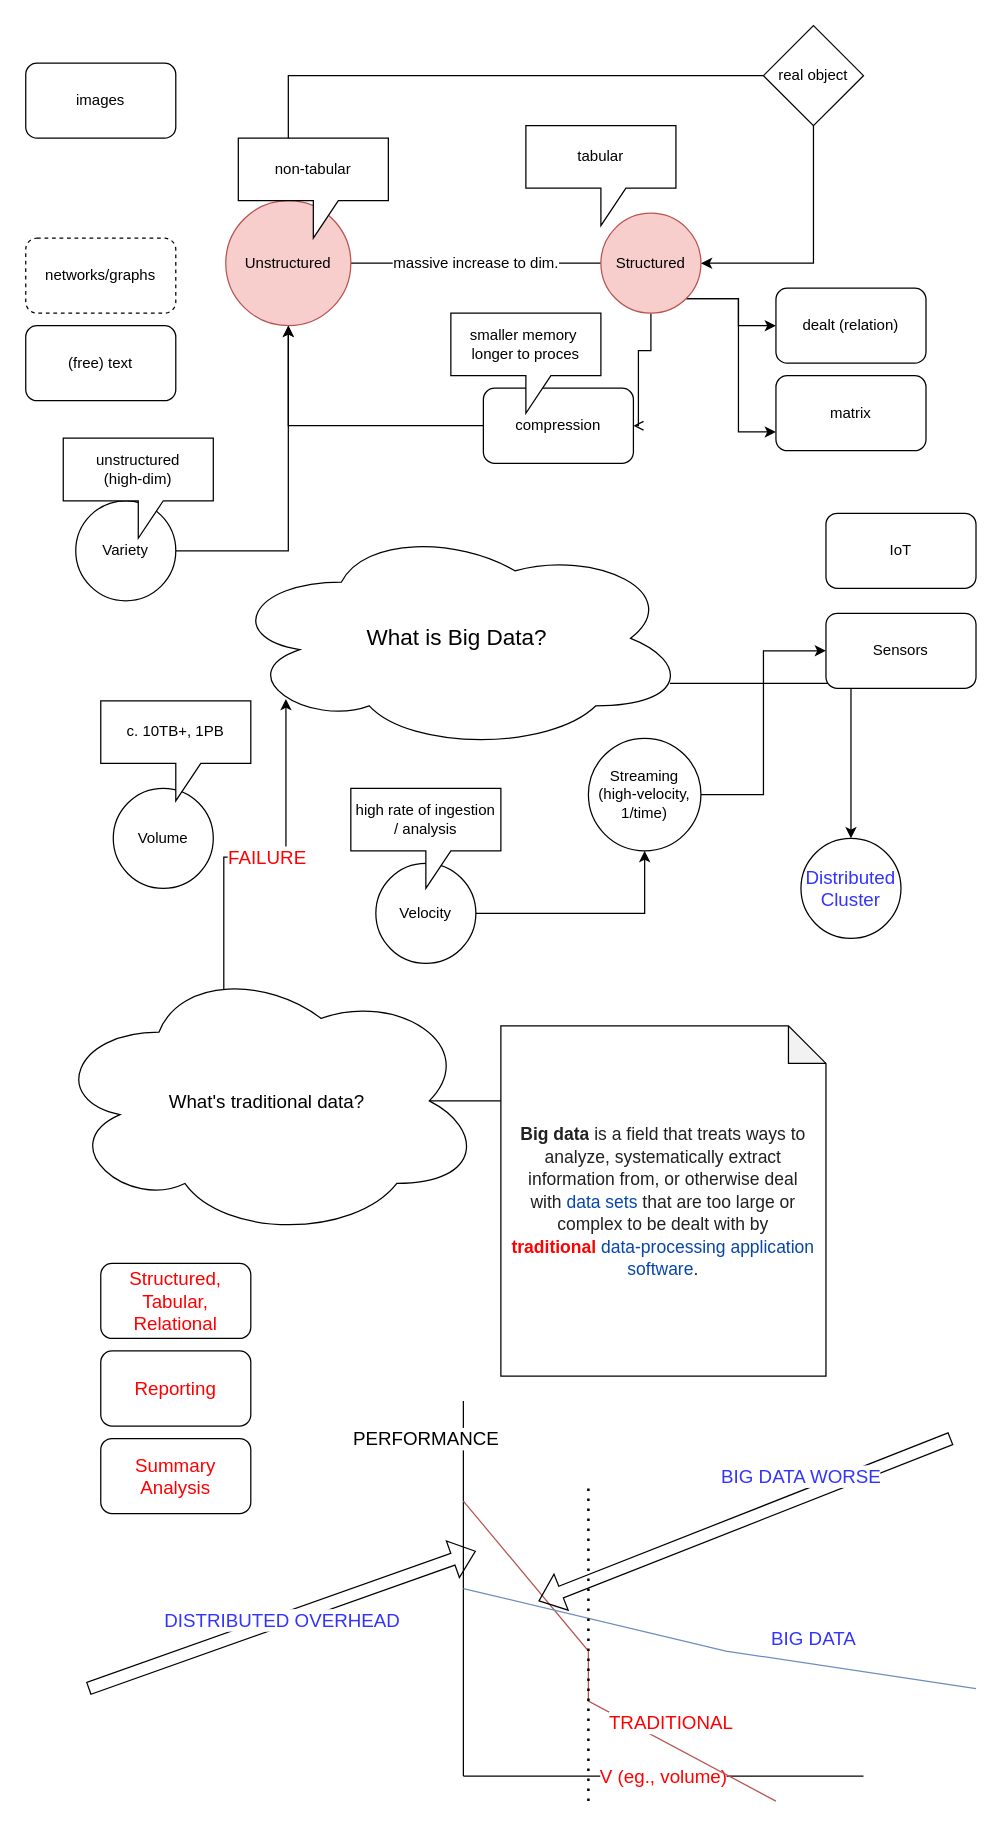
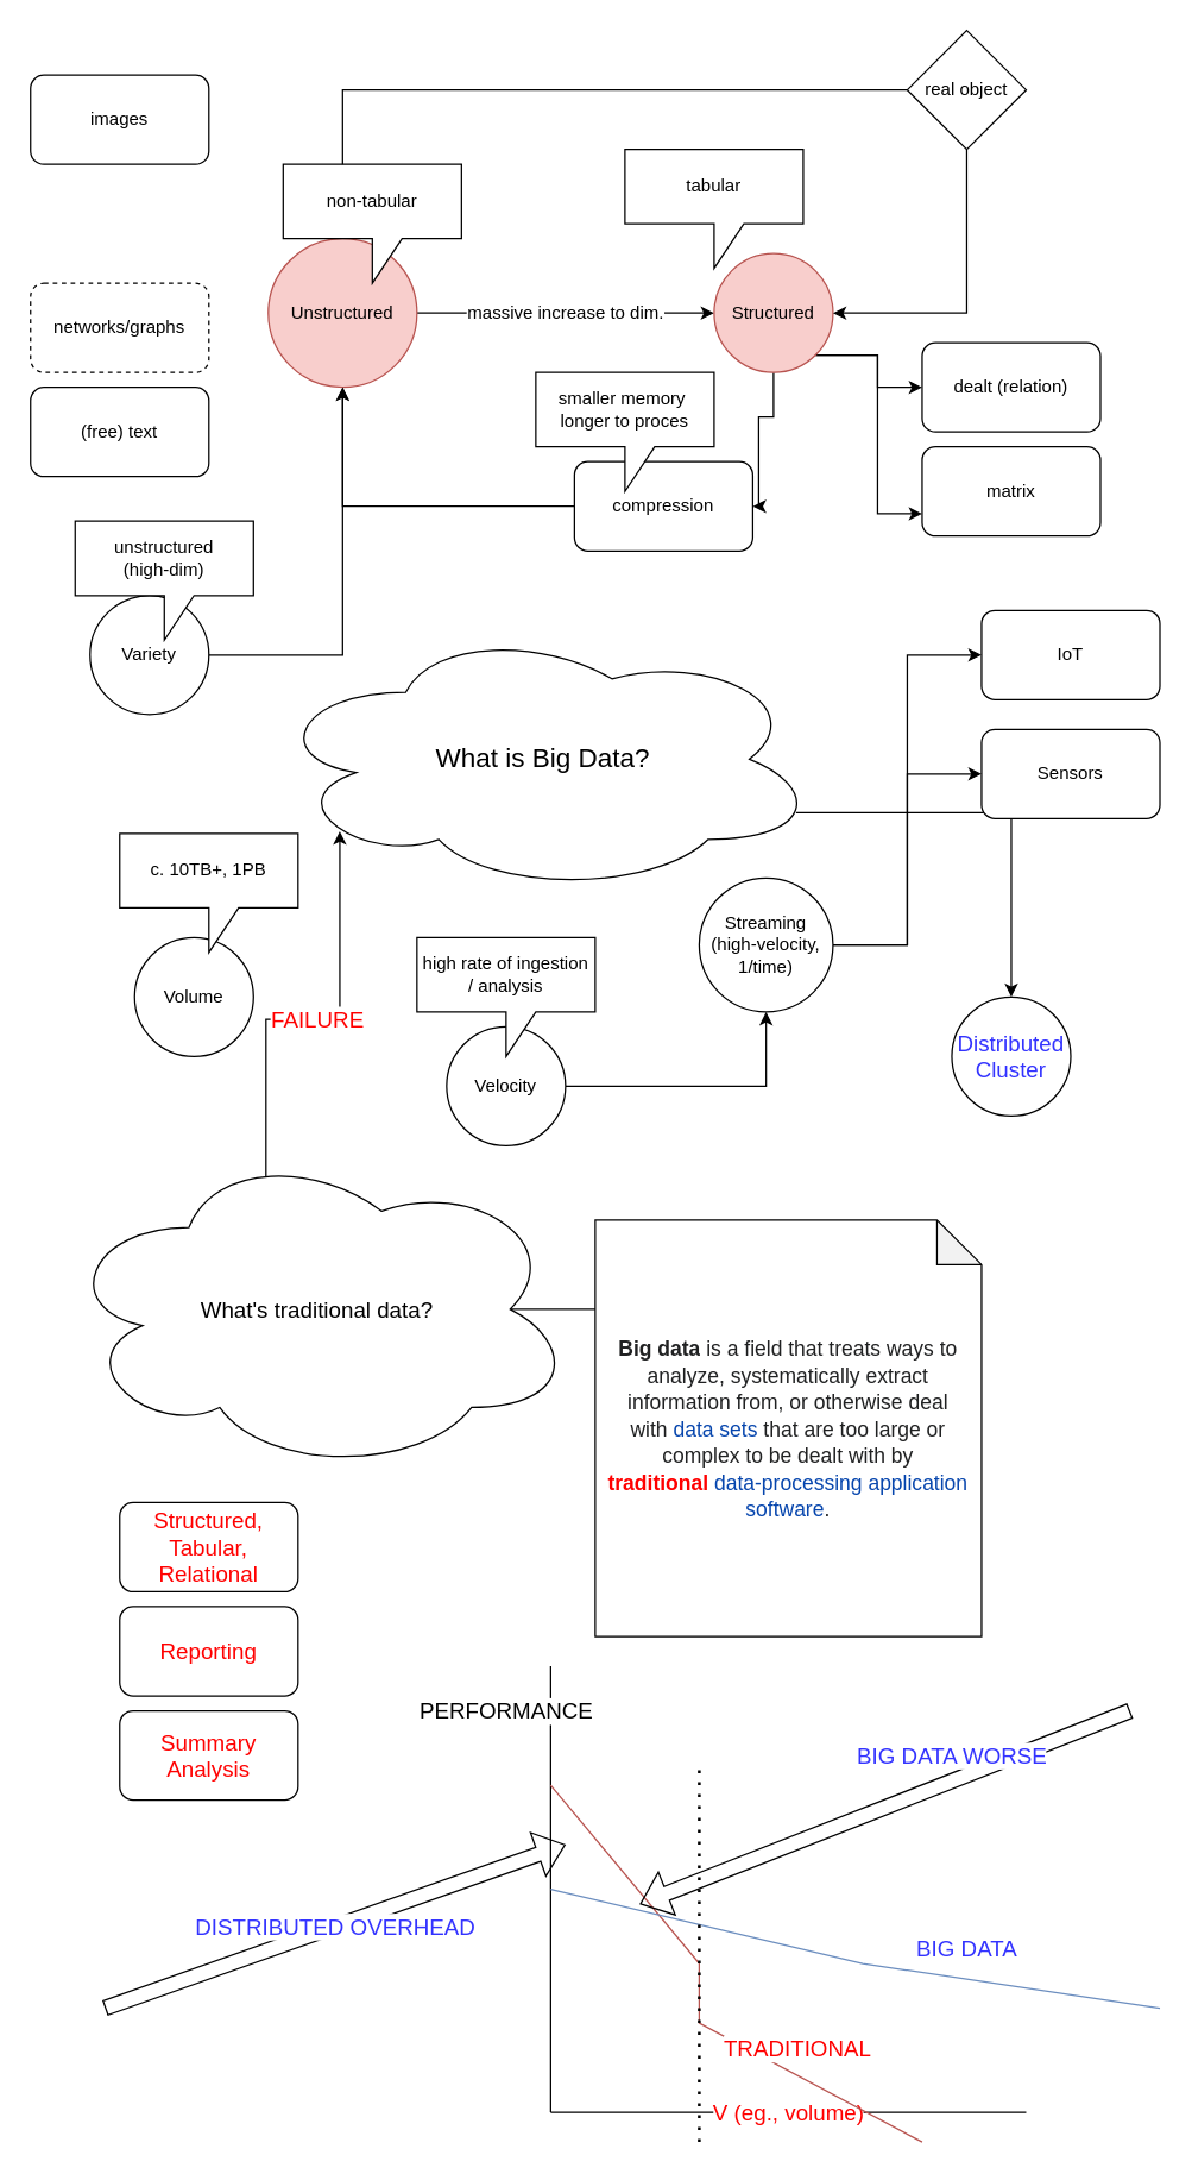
  <mxCell id="0" />
  <mxCell id="1" parent="0" />
  <mxCell id="2" style="edgeStyle=orthogonalEdgeStyle;rounded=0;orthogonalLoop=1;jettySize=auto;html=1;exitX=0.96;exitY=0.7;exitDx=0;exitDy=0;exitPerimeter=0;fontSize=15;fontColor=#3333FF;" edge="1" parent="1" source="3" target="49"><mxGeometry relative="1" as="geometry" /></mxCell>
  <mxCell id="3" value="What is Big Data?" style="ellipse;shape=cloud;whiteSpace=wrap;html=1;fontSize=18;" vertex="1" parent="1"><mxGeometry x="180" y="420" width="370" height="180" as="geometry" /></mxCell>
  <mxCell id="4" value="images" style="rounded=1;whiteSpace=wrap;html=1;fontSize=12;" vertex="1" parent="1"><mxGeometry x="20" y="50" width="120" height="60" as="geometry" /></mxCell>
- <mxCell id="5" value="massive increase to dim." style="edgeStyle=orthogonalEdgeStyle;rounded=0;orthogonalLoop=1;jettySize=auto;html=1;exitX=1;exitY=0.5;exitDx=0;exitDy=0;entryX=0;entryY=0.5;entryDx=0;entryDy=0;fontSize=12;endArrow=none;" edge="1" parent="1" source="6" target="10"><mxGeometry relative="1" as="geometry" /></mxCell>
+ <mxCell id="5" value="massive increase to dim." style="edgeStyle=orthogonalEdgeStyle;rounded=0;orthogonalLoop=1;jettySize=auto;html=1;exitX=1;exitY=0.5;exitDx=0;exitDy=0;entryX=0;entryY=0.5;entryDx=0;entryDy=0;fontSize=12;" edge="1" parent="1" source="6" target="10"><mxGeometry relative="1" as="geometry" /></mxCell>
  <mxCell id="6" value="Unstructured" style="ellipse;whiteSpace=wrap;html=1;aspect=fixed;fontSize=12;fillColor=#f8cecc;strokeColor=#b85450;" vertex="1" parent="1"><mxGeometry x="180" y="160" width="100" height="100" as="geometry" /></mxCell>
- <mxCell id="7" style="edgeStyle=orthogonalEdgeStyle;rounded=0;orthogonalLoop=1;jettySize=auto;html=1;fontSize=12;endArrow=open;" edge="1" parent="1" source="10" target="17"><mxGeometry relative="1" as="geometry"><Array as="points"><mxPoint x="520" y="280" /><mxPoint x="510" y="280" /><mxPoint x="510" y="340" /></Array></mxGeometry></mxCell>
+ <mxCell id="7" style="edgeStyle=orthogonalEdgeStyle;rounded=0;orthogonalLoop=1;jettySize=auto;html=1;fontSize=12;" edge="1" parent="1" source="10" target="17"><mxGeometry relative="1" as="geometry"><Array as="points"><mxPoint x="520" y="280" /><mxPoint x="510" y="280" /><mxPoint x="510" y="340" /></Array></mxGeometry></mxCell>
  <mxCell id="8" style="edgeStyle=orthogonalEdgeStyle;rounded=0;orthogonalLoop=1;jettySize=auto;html=1;exitX=1;exitY=1;exitDx=0;exitDy=0;fontSize=12;" edge="1" parent="1" source="10" target="21"><mxGeometry relative="1" as="geometry" /></mxCell>
  <mxCell id="9" style="edgeStyle=orthogonalEdgeStyle;rounded=0;orthogonalLoop=1;jettySize=auto;html=1;exitX=1;exitY=1;exitDx=0;exitDy=0;entryX=0;entryY=0.75;entryDx=0;entryDy=0;fontSize=12;" edge="1" parent="1" source="10" target="27"><mxGeometry relative="1" as="geometry" /></mxCell>
  <mxCell id="10" value="Structured" style="ellipse;whiteSpace=wrap;html=1;aspect=fixed;fontSize=12;fillColor=#f8cecc;strokeColor=#b85450;" vertex="1" parent="1"><mxGeometry x="480" y="170" width="80" height="80" as="geometry" /></mxCell>
  <mxCell id="11" value="tabular" style="shape=callout;whiteSpace=wrap;html=1;perimeter=calloutPerimeter;fontSize=12;" vertex="1" parent="1"><mxGeometry x="420" y="100" width="120" height="80" as="geometry" /></mxCell>
  <mxCell id="12" style="edgeStyle=orthogonalEdgeStyle;rounded=0;orthogonalLoop=1;jettySize=auto;html=1;exitX=0.5;exitY=1;exitDx=0;exitDy=0;entryX=1;entryY=0.5;entryDx=0;entryDy=0;fontSize=12;" edge="1" parent="1" source="14" target="10"><mxGeometry relative="1" as="geometry" /></mxCell>
  <mxCell id="13" style="edgeStyle=orthogonalEdgeStyle;rounded=0;orthogonalLoop=1;jettySize=auto;html=1;exitX=0;exitY=0.5;exitDx=0;exitDy=0;fontSize=12;" edge="1" parent="1" source="14" target="6"><mxGeometry relative="1" as="geometry"><Array as="points"><mxPoint x="230" y="60" /></Array></mxGeometry></mxCell>
  <mxCell id="14" value="real object" style="rhombus;whiteSpace=wrap;html=1;fontSize=12;" vertex="1" parent="1"><mxGeometry x="610" y="20" width="80" height="80" as="geometry" /></mxCell>
  <mxCell id="15" value="non-tabular" style="shape=callout;whiteSpace=wrap;html=1;perimeter=calloutPerimeter;fontSize=12;" vertex="1" parent="1"><mxGeometry x="190" y="110" width="120" height="80" as="geometry" /></mxCell>
  <mxCell id="16" style="edgeStyle=orthogonalEdgeStyle;rounded=0;orthogonalLoop=1;jettySize=auto;html=1;exitX=0;exitY=0.5;exitDx=0;exitDy=0;entryX=0.5;entryY=1;entryDx=0;entryDy=0;fontSize=12;" edge="1" parent="1" source="17" target="6"><mxGeometry relative="1" as="geometry" /></mxCell>
  <mxCell id="17" value="compression" style="rounded=1;whiteSpace=wrap;html=1;fontSize=12;" vertex="1" parent="1"><mxGeometry x="386" y="310" width="120" height="60" as="geometry" /></mxCell>
  <mxCell id="18" value="smaller memory&amp;nbsp;&lt;br&gt;longer to proces" style="shape=callout;whiteSpace=wrap;html=1;perimeter=calloutPerimeter;fontSize=12;" vertex="1" parent="1"><mxGeometry x="360" y="250" width="120" height="80" as="geometry" /></mxCell>
  <mxCell id="19" value="networks/graphs" style="rounded=1;whiteSpace=wrap;html=1;fontSize=12;dashed=1;" vertex="1" parent="1"><mxGeometry x="20" y="190" width="120" height="60" as="geometry" /></mxCell>
  <mxCell id="20" value="(free) text" style="rounded=1;whiteSpace=wrap;html=1;fontSize=12;" vertex="1" parent="1"><mxGeometry x="20" y="260" width="120" height="60" as="geometry" /></mxCell>
  <mxCell id="21" value="dealt (relation)" style="rounded=1;whiteSpace=wrap;html=1;fontSize=12;" vertex="1" parent="1"><mxGeometry x="620" y="230" width="120" height="60" as="geometry" /></mxCell>
+ <mxCell id="22" style="edgeStyle=orthogonalEdgeStyle;rounded=0;orthogonalLoop=1;jettySize=auto;html=1;entryX=0;entryY=0.5;entryDx=0;entryDy=0;fontSize=12;" edge="1" parent="1" source="24" target="25"><mxGeometry relative="1" as="geometry" /></mxCell>
  <mxCell id="23" style="edgeStyle=orthogonalEdgeStyle;rounded=0;orthogonalLoop=1;jettySize=auto;html=1;entryX=0;entryY=0.5;entryDx=0;entryDy=0;fontSize=12;" edge="1" parent="1" source="24" target="26"><mxGeometry relative="1" as="geometry" /></mxCell>
  <mxCell id="24" value="Streaming&lt;br&gt;(high-velocity, 1/time)" style="ellipse;whiteSpace=wrap;html=1;aspect=fixed;fontSize=12;" vertex="1" parent="1"><mxGeometry x="470" y="590" width="90" height="90" as="geometry" /></mxCell>
  <mxCell id="25" value="IoT" style="rounded=1;whiteSpace=wrap;html=1;fontSize=12;" vertex="1" parent="1"><mxGeometry x="660" y="410" width="120" height="60" as="geometry" /></mxCell>
  <mxCell id="26" value="Sensors" style="rounded=1;whiteSpace=wrap;html=1;fontSize=12;" vertex="1" parent="1"><mxGeometry x="660" y="490" width="120" height="60" as="geometry" /></mxCell>
  <mxCell id="27" value="matrix" style="rounded=1;whiteSpace=wrap;html=1;fontSize=12;" vertex="1" parent="1"><mxGeometry x="620" y="300" width="120" height="60" as="geometry" /></mxCell>
  <mxCell id="28" style="edgeStyle=orthogonalEdgeStyle;rounded=0;orthogonalLoop=1;jettySize=auto;html=1;entryX=0.5;entryY=1;entryDx=0;entryDy=0;fontSize=12;" edge="1" parent="1" source="29" target="6"><mxGeometry relative="1" as="geometry" /></mxCell>
  <mxCell id="29" value="Variety" style="ellipse;whiteSpace=wrap;html=1;aspect=fixed;fontSize=12;" vertex="1" parent="1"><mxGeometry x="60" y="400" width="80" height="80" as="geometry" /></mxCell>
  <mxCell id="30" value="Volume" style="ellipse;whiteSpace=wrap;html=1;aspect=fixed;fontSize=12;" vertex="1" parent="1"><mxGeometry x="90" y="630" width="80" height="80" as="geometry" /></mxCell>
  <mxCell id="31" style="edgeStyle=orthogonalEdgeStyle;rounded=0;orthogonalLoop=1;jettySize=auto;html=1;entryX=0.5;entryY=1;entryDx=0;entryDy=0;fontSize=12;" edge="1" parent="1" source="32" target="24"><mxGeometry relative="1" as="geometry" /></mxCell>
  <mxCell id="32" value="Velocity" style="ellipse;whiteSpace=wrap;html=1;aspect=fixed;fontSize=12;" vertex="1" parent="1"><mxGeometry x="300" y="690" width="80" height="80" as="geometry" /></mxCell>
  <mxCell id="33" value="unstructured &lt;br&gt;(high-dim)" style="shape=callout;whiteSpace=wrap;html=1;perimeter=calloutPerimeter;fontSize=12;" vertex="1" parent="1"><mxGeometry x="50" y="350" width="120" height="80" as="geometry" /></mxCell>
  <mxCell id="34" value="high rate of ingestion / analysis" style="shape=callout;whiteSpace=wrap;html=1;perimeter=calloutPerimeter;fontSize=12;" vertex="1" parent="1"><mxGeometry x="280" y="630" width="120" height="80" as="geometry" /></mxCell>
  <mxCell id="35" value="c. 10TB+, 1PB" style="shape=callout;whiteSpace=wrap;html=1;perimeter=calloutPerimeter;fontSize=12;" vertex="1" parent="1"><mxGeometry x="80" y="560" width="120" height="80" as="geometry" /></mxCell>
  <mxCell id="36" style="edgeStyle=orthogonalEdgeStyle;rounded=0;orthogonalLoop=1;jettySize=auto;html=1;exitX=0.875;exitY=0.5;exitDx=0;exitDy=0;exitPerimeter=0;entryX=0;entryY=0.5;entryDx=0;entryDy=0;entryPerimeter=0;fontSize=15;" edge="1" parent="1" source="38" target="39"><mxGeometry relative="1" as="geometry" /></mxCell>
  <mxCell id="37" value="FAILURE" style="edgeStyle=orthogonalEdgeStyle;rounded=0;orthogonalLoop=1;jettySize=auto;html=1;exitX=0.4;exitY=0.1;exitDx=0;exitDy=0;exitPerimeter=0;entryX=0.13;entryY=0.77;entryDx=0;entryDy=0;entryPerimeter=0;fontSize=15;fontColor=#FF0000;" edge="1" parent="1" source="38" target="3"><mxGeometry relative="1" as="geometry" /></mxCell>
  <mxCell id="38" value="What's traditional data?" style="ellipse;shape=cloud;whiteSpace=wrap;html=1;fontSize=15;" vertex="1" parent="1"><mxGeometry x="40" y="770" width="346" height="220" as="geometry" /></mxCell>
  <mxCell id="39" value="&lt;b style=&quot;color: rgb(32 , 33 , 34) ; font-family: sans-serif ; font-size: 14px ; font-style: normal ; letter-spacing: normal ; text-indent: 0px ; text-transform: none ; word-spacing: 0px ; background-color: rgb(255 , 255 , 255)&quot;&gt;Big data&lt;/b&gt;&lt;span style=&quot;color: rgb(32 , 33 , 34) ; font-family: sans-serif ; font-size: 14px ; font-style: normal ; font-weight: 400 ; letter-spacing: normal ; text-indent: 0px ; text-transform: none ; word-spacing: 0px ; background-color: rgb(255 , 255 , 255) ; display: inline ; float: none&quot;&gt;&lt;span&gt;&amp;nbsp;&lt;/span&gt;is a field that treats ways to analyze, systematically extract information from, or otherwise deal with&lt;span&gt;&amp;nbsp;&lt;/span&gt;&lt;/span&gt;&lt;a href=&quot;https://en.wikipedia.org/wiki/Data_set&quot; title=&quot;Data set&quot; style=&quot;text-decoration: none ; color: rgb(6 , 69 , 173) ; background: none rgb(255 , 255 , 255) ; font-family: sans-serif ; font-size: 14px ; font-style: normal ; font-weight: 400 ; letter-spacing: normal ; text-indent: 0px ; text-transform: none ; word-spacing: 0px&quot;&gt;data sets&lt;/a&gt;&lt;span style=&quot;color: rgb(32 , 33 , 34) ; font-family: sans-serif ; font-size: 14px ; font-style: normal ; font-weight: 400 ; letter-spacing: normal ; text-indent: 0px ; text-transform: none ; word-spacing: 0px ; background-color: rgb(255 , 255 , 255) ; display: inline ; float: none&quot;&gt;&lt;span&gt;&amp;nbsp;&lt;/span&gt;that are too large or complex to be dealt with by &lt;/span&gt;&lt;span style=&quot;font-family: sans-serif ; font-size: 14px ; font-style: normal ; letter-spacing: normal ; text-indent: 0px ; text-transform: none ; word-spacing: 0px ; background-color: rgb(255 , 255 , 255) ; display: inline ; float: none&quot;&gt;&lt;font color=&quot;#ff0000&quot;&gt;&lt;b&gt;traditional&lt;/b&gt;&lt;/font&gt;&lt;span style=&quot;font-weight: 400 ; color: rgb(32 , 33 , 34)&quot;&gt;&amp;nbsp;&lt;/span&gt;&lt;/span&gt;&lt;a href=&quot;https://en.wikipedia.org/wiki/Data_processing&quot; title=&quot;Data processing&quot; style=&quot;text-decoration: none ; color: rgb(6 , 69 , 173) ; background: none rgb(255 , 255 , 255) ; font-family: sans-serif ; font-size: 14px ; font-style: normal ; font-weight: 400 ; letter-spacing: normal ; text-indent: 0px ; text-transform: none ; word-spacing: 0px&quot;&gt;data-processing&lt;/a&gt;&lt;span style=&quot;color: rgb(32 , 33 , 34) ; font-family: sans-serif ; font-size: 14px ; font-style: normal ; font-weight: 400 ; letter-spacing: normal ; text-indent: 0px ; text-transform: none ; word-spacing: 0px ; background-color: rgb(255 , 255 , 255) ; display: inline ; float: none&quot;&gt;&lt;span&gt;&amp;nbsp;&lt;/span&gt;&lt;/span&gt;&lt;a href=&quot;https://en.wikipedia.org/wiki/Application_software&quot; title=&quot;Application software&quot; style=&quot;text-decoration: none ; color: rgb(6 , 69 , 173) ; background: none rgb(255 , 255 , 255) ; font-family: sans-serif ; font-size: 14px ; font-style: normal ; font-weight: 400 ; letter-spacing: normal ; text-indent: 0px ; text-transform: none ; word-spacing: 0px&quot;&gt;application software&lt;/a&gt;&lt;span style=&quot;color: rgb(32 , 33 , 34) ; font-family: sans-serif ; font-size: 14px ; font-style: normal ; font-weight: 400 ; letter-spacing: normal ; text-indent: 0px ; text-transform: none ; word-spacing: 0px ; background-color: rgb(255 , 255 , 255) ; display: inline ; float: none&quot;&gt;.&lt;/span&gt;" style="shape=note;whiteSpace=wrap;html=1;backgroundOutline=1;darkOpacity=0.05;fontSize=15;" vertex="1" parent="1"><mxGeometry x="400" y="820" width="260" height="280" as="geometry" /></mxCell>
  <mxCell id="40" value="Structured, Tabular, Relational" style="rounded=1;whiteSpace=wrap;html=1;fontSize=15;fontColor=#FF0000;" vertex="1" parent="1"><mxGeometry x="80" y="1010" width="120" height="60" as="geometry" /></mxCell>
  <mxCell id="41" value="Reporting" style="rounded=1;whiteSpace=wrap;html=1;fontSize=15;fontColor=#FF0000;" vertex="1" parent="1"><mxGeometry x="80" y="1080" width="120" height="60" as="geometry" /></mxCell>
  <mxCell id="42" value="Summary Analysis" style="rounded=1;whiteSpace=wrap;html=1;fontSize=15;fontColor=#FF0000;" vertex="1" parent="1"><mxGeometry x="80" y="1150" width="120" height="60" as="geometry" /></mxCell>
  <mxCell id="43" value="&lt;font color=&quot;#000000&quot;&gt;PERFORMANCE&lt;/font&gt;" style="endArrow=none;html=1;rounded=0;fontSize=15;fontColor=#FF0000;" edge="1" parent="1"><mxGeometry x="0.8" y="30" width="50" height="50" relative="1" as="geometry"><mxPoint x="370" y="1420" as="sourcePoint" /><mxPoint x="370" y="1120" as="targetPoint" /><mxPoint as="offset" /></mxGeometry></mxCell>
  <mxCell id="44" value="V (eg., volume)" style="endArrow=none;html=1;rounded=0;fontSize=15;fontColor=#FF0000;" edge="1" parent="1"><mxGeometry width="50" height="50" relative="1" as="geometry"><mxPoint x="370" y="1420" as="sourcePoint" /><mxPoint x="690" y="1420" as="targetPoint" /></mxGeometry></mxCell>
  <mxCell id="45" value="TRADITIONAL" style="endArrow=none;html=1;rounded=0;fontSize=15;fontColor=#FF0000;fillColor=#f8cecc;strokeColor=#b85450;" edge="1" parent="1"><mxGeometry x="0.43" y="16" width="50" height="50" relative="1" as="geometry"><mxPoint x="370" y="1200" as="sourcePoint" /><mxPoint x="620" y="1440" as="targetPoint" /><Array as="points"><mxPoint x="470" y="1320" /><mxPoint x="470" y="1360" /></Array><mxPoint as="offset" /></mxGeometry></mxCell>
  <mxCell id="46" value="&lt;font color=&quot;#3333ff&quot;&gt;BIG DATA&lt;/font&gt;" style="endArrow=none;html=1;rounded=0;fontSize=15;fontColor=#FF0000;fillColor=#dae8fc;strokeColor=#6c8ebf;" edge="1" parent="1"><mxGeometry x="0.357" y="20" width="50" height="50" relative="1" as="geometry"><mxPoint x="370" y="1270" as="sourcePoint" /><mxPoint x="780" y="1350" as="targetPoint" /><Array as="points"><mxPoint x="580" y="1320" /></Array><mxPoint as="offset" /></mxGeometry></mxCell>
  <mxCell id="47" value="BIG DATA WORSE" style="shape=flexArrow;endArrow=classic;html=1;rounded=0;fontSize=15;fontColor=#3333FF;" edge="1" parent="1"><mxGeometry x="-0.308" y="-16" width="50" height="50" relative="1" as="geometry"><mxPoint x="760" y="1150" as="sourcePoint" /><mxPoint x="430" y="1280" as="targetPoint" /><mxPoint as="offset" /></mxGeometry></mxCell>
  <mxCell id="48" value="" style="endArrow=none;dashed=1;html=1;dashPattern=1 3;strokeWidth=2;rounded=0;fontSize=15;fontColor=#3333FF;" edge="1" parent="1"><mxGeometry width="50" height="50" relative="1" as="geometry"><mxPoint x="470" y="1440" as="sourcePoint" /><mxPoint x="470" y="1190" as="targetPoint" /></mxGeometry></mxCell>
  <mxCell id="49" value="Distributed Cluster" style="ellipse;whiteSpace=wrap;html=1;aspect=fixed;fontSize=15;fontColor=#3333FF;" vertex="1" parent="1"><mxGeometry x="640" y="670" width="80" height="80" as="geometry" /></mxCell>
  <mxCell id="50" value="DISTRIBUTED OVERHEAD" style="shape=flexArrow;endArrow=classic;html=1;rounded=0;fontSize=15;fontColor=#3333FF;" edge="1" parent="1"><mxGeometry width="50" height="50" relative="1" as="geometry"><mxPoint x="70" y="1350" as="sourcePoint" /><mxPoint x="380" y="1240" as="targetPoint" /></mxGeometry></mxCell>
